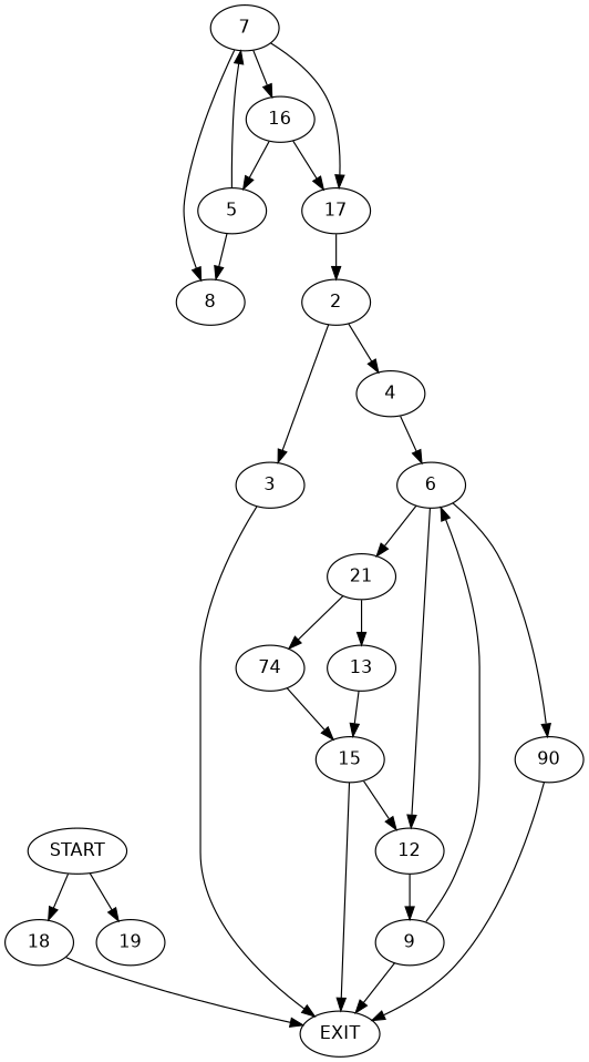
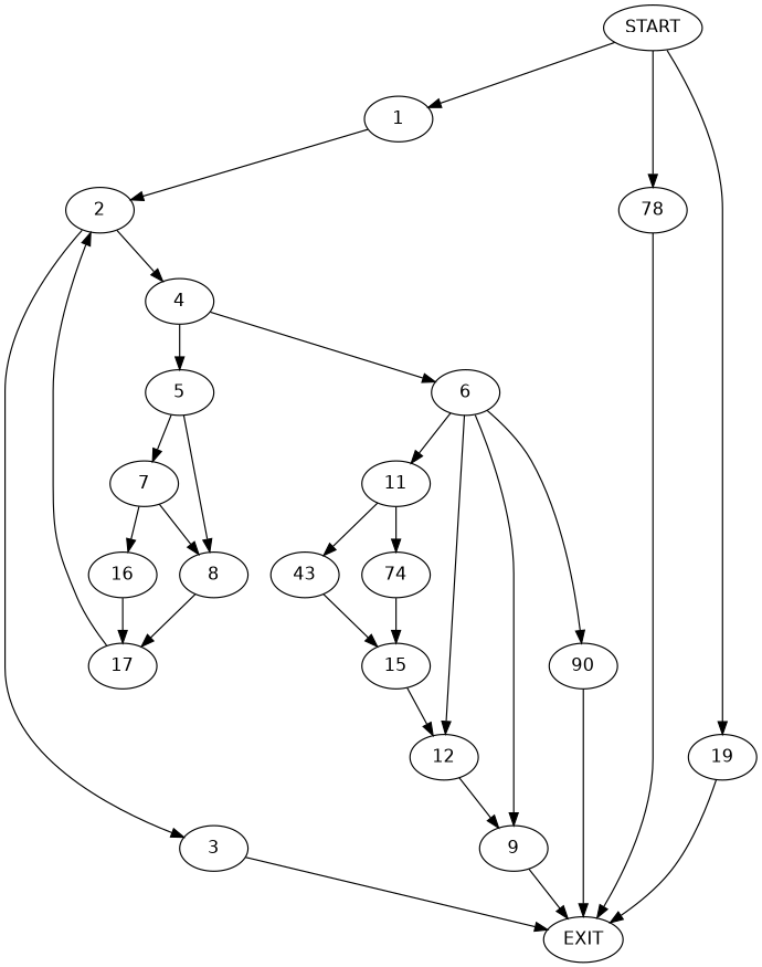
  digraph {
    fontname="DejaVu Sans"
    node [fontname="DejaVu Sans"]
    edge [fontname="DejaVu Sans"]
    n1 [label=START]
-   18
+   1
+   18 [label=78]
    19
    2
    n6 [label=EXIT]
    3
    4
    5
    6
    7
    8
    9
    n14 [label=90]
-   11 [label=21]
+   11
    12
    16
    17
-   13
+   13 [label=43]
    n20 [label=74]
    15
+   n1 -> 1
    n1 -> 18
    n1 -> 19
+   1 -> 2
    18 -> n6
-   15 -> n6
+   19 -> n6
    2 -> 3
    2 -> 4
    3 -> n6
-   16 -> 5
+   4 -> 5
    4 -> 6
    5 -> 7
    5 -> 8
-   9 -> 6
+   6 -> 9
    6 -> n14
    6 -> 11
    6 -> 12
    7 -> 8
    7 -> 16
-   7 -> 17
+   8 -> 17
    9 -> n6
    n14 -> n6
    11 -> 13
    11 -> n20
    12 -> 9
    16 -> 17
    17 -> 2
    13 -> 15
    n20 -> 15
    15 -> 12
  }
